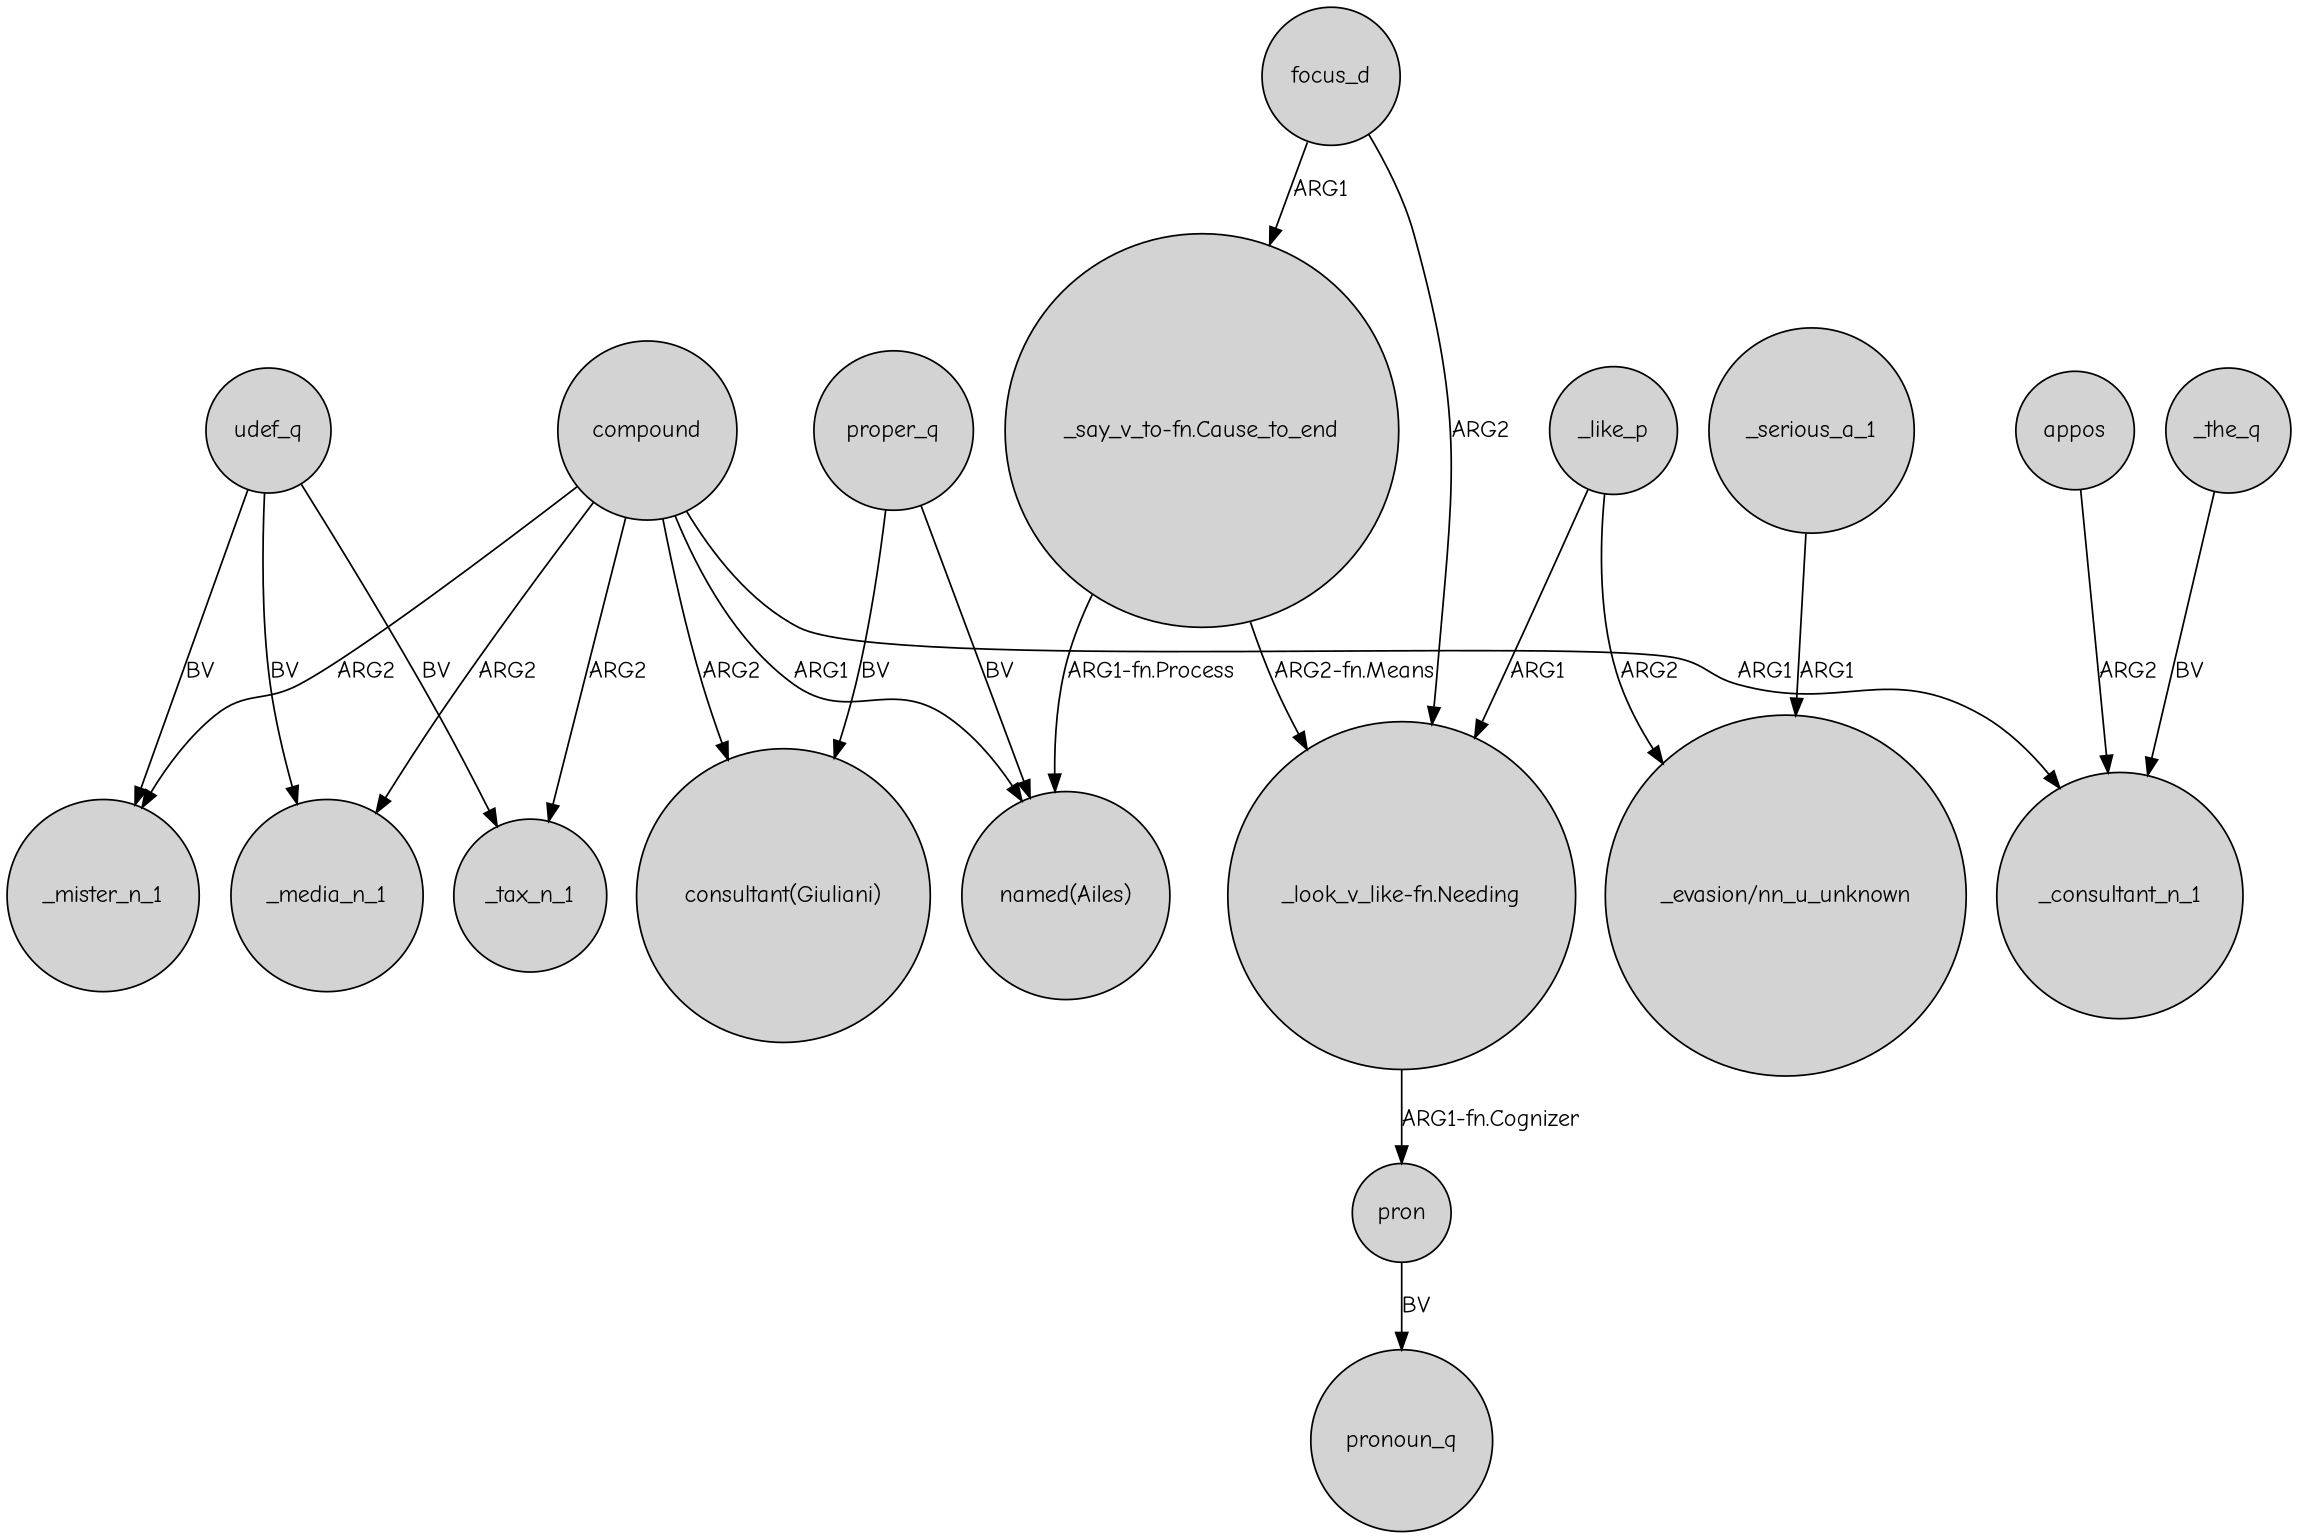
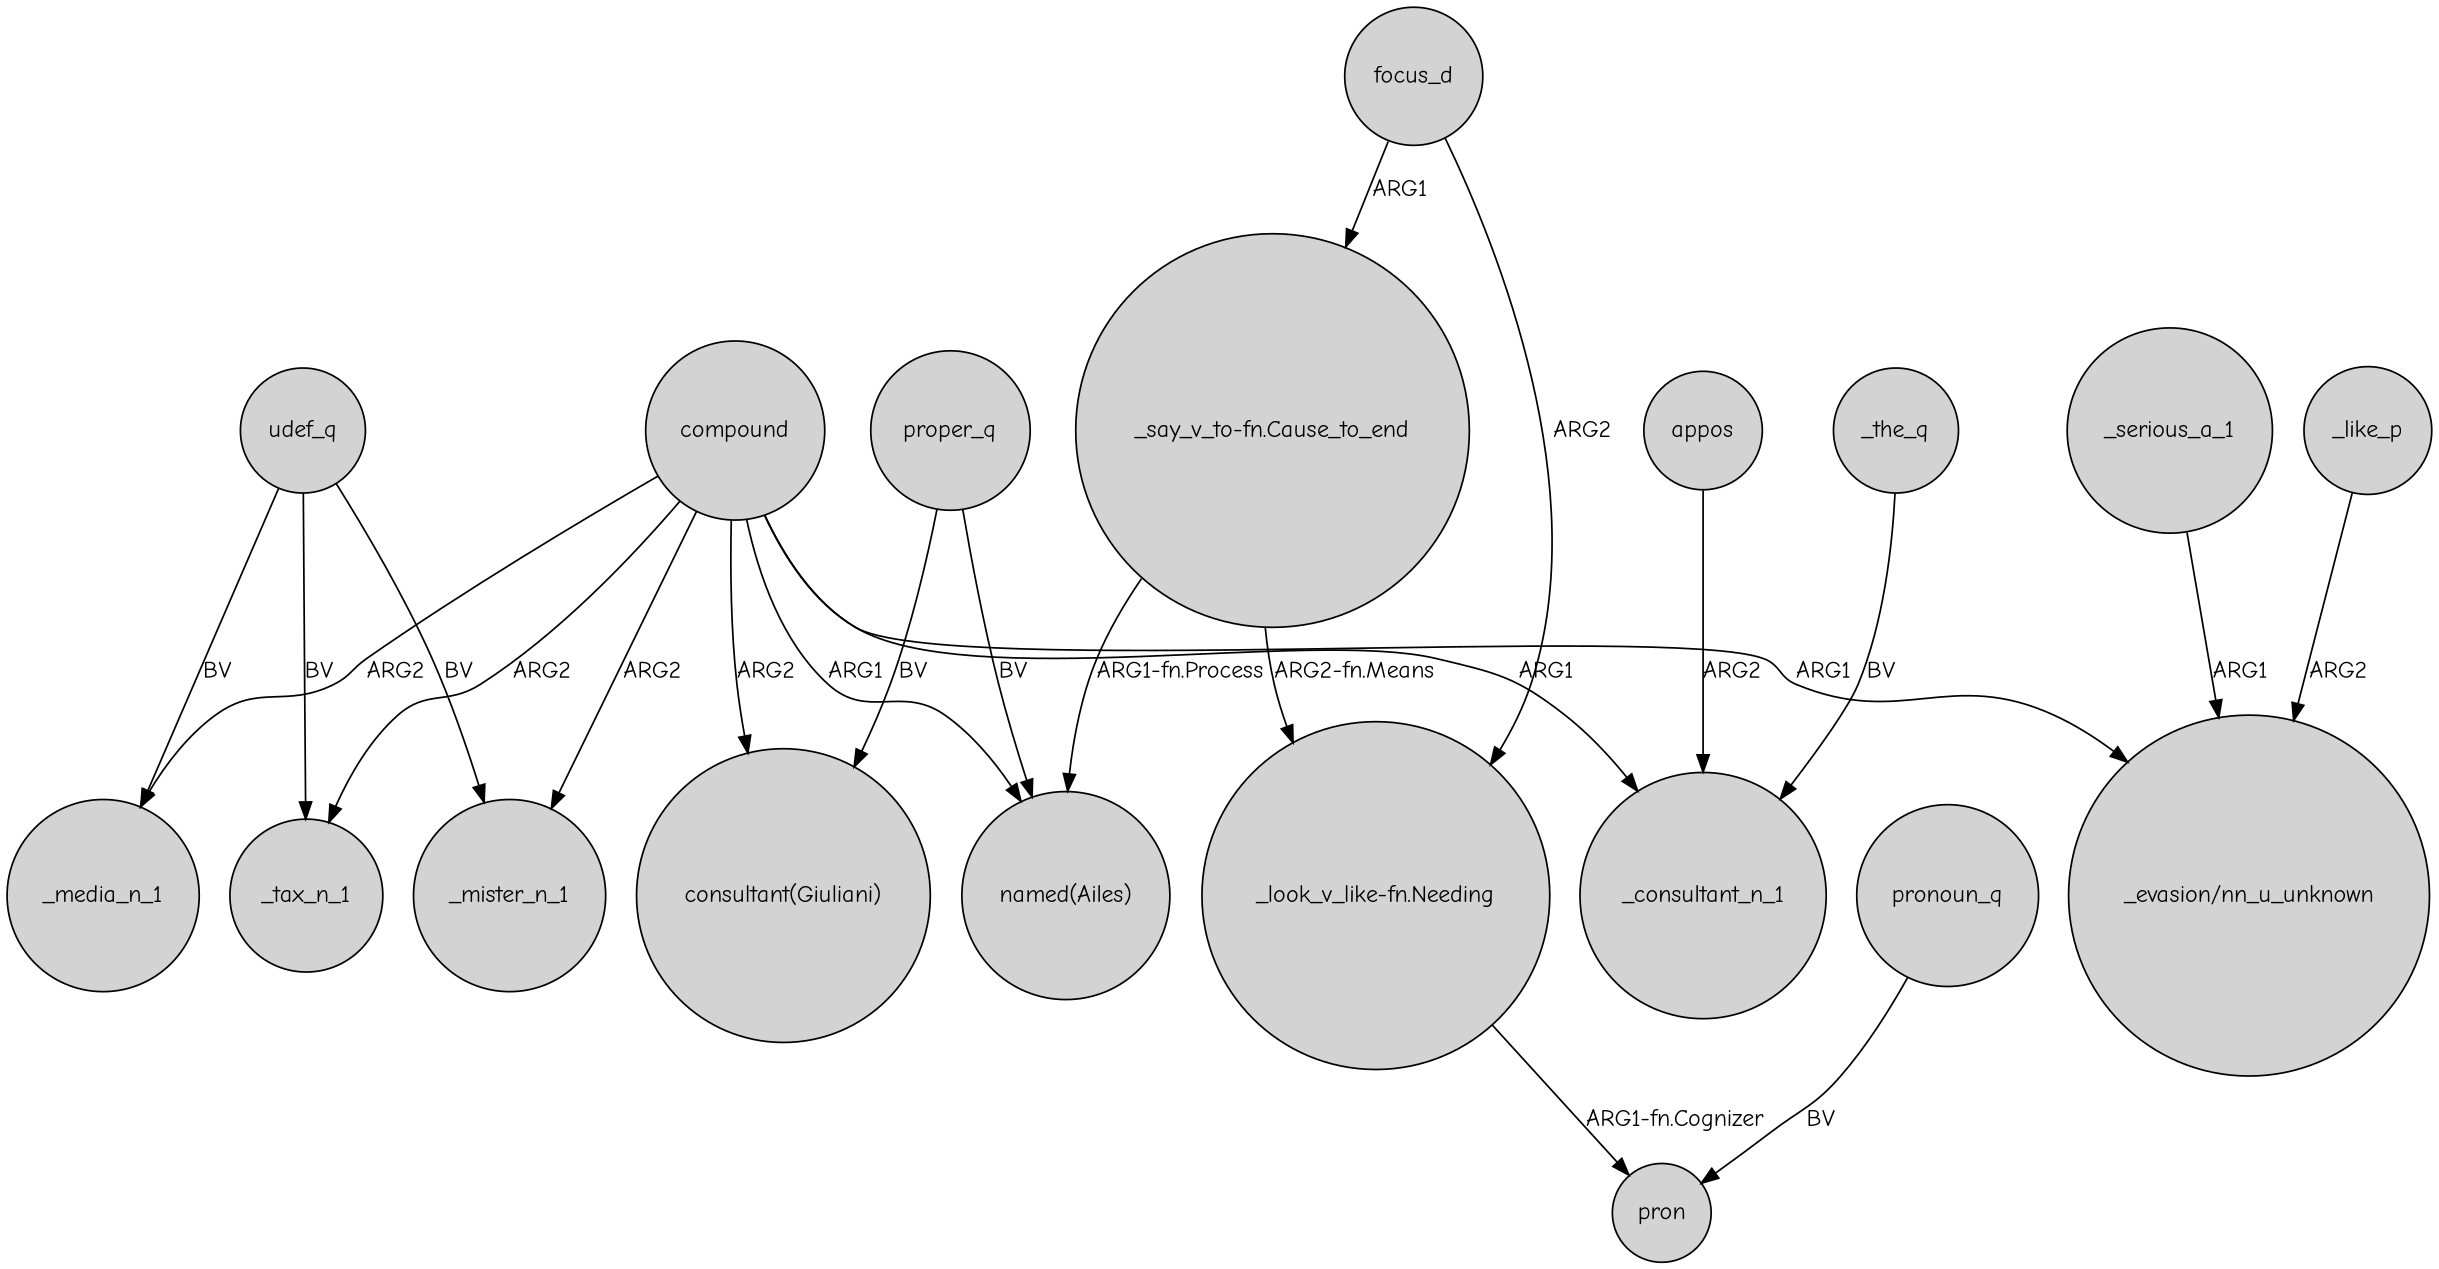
  digraph {
    fontname="Comic Neue"
    node [fontname="Comic Neue" shape=circle style=filled]
    edge [fontname="Comic Neue"]
    n1 [label="consultant(Giuliani)"]
    compound
    _mister_n_1
    "named(Ailes)"
    _consultant_n_1
    _tax_n_1
    "_evasion/nn_u_unknown"
    _media_n_1
    proper_q
    focus_d
    "_say_v_to-fn.Cause_to_end"
    "_look_v_like-fn.Needing"
    pron
    appos
    udef_q
    _serious_a_1
    _the_q
    pronoun_q
    _like_p
    compound -> n1 [label=ARG2]
    compound -> _mister_n_1 [label=ARG2]
    compound -> "named(Ailes)" [label=ARG1]
    compound -> _consultant_n_1 [label=ARG1]
    compound -> _tax_n_1 [label=ARG2]
+   compound -> "_evasion/nn_u_unknown" [label=ARG1]
    compound -> _media_n_1 [label=ARG2]
    proper_q -> n1 [label=BV]
    proper_q -> "named(Ailes)" [label=BV]
    focus_d -> "_say_v_to-fn.Cause_to_end" [label=ARG1]
    focus_d -> "_look_v_like-fn.Needing" [label=ARG2]
    "_say_v_to-fn.Cause_to_end" -> "named(Ailes)" [label="ARG1-fn.Process"]
    "_say_v_to-fn.Cause_to_end" -> "_look_v_like-fn.Needing" [label="ARG2-fn.Means"]
    "_look_v_like-fn.Needing" -> pron [label="ARG1-fn.Cognizer"]
    appos -> _consultant_n_1 [label=ARG2]
    udef_q -> _mister_n_1 [label=BV]
    udef_q -> _tax_n_1 [label=BV]
    udef_q -> _media_n_1 [label=BV]
    _serious_a_1 -> "_evasion/nn_u_unknown" [label=ARG1]
    _the_q -> _consultant_n_1 [label=BV]
-   pron -> pronoun_q [label=BV]
+   pronoun_q -> pron [label=BV]
    _like_p -> "_evasion/nn_u_unknown" [label=ARG2]
-   _like_p -> "_look_v_like-fn.Needing" [label=ARG1]
  }
